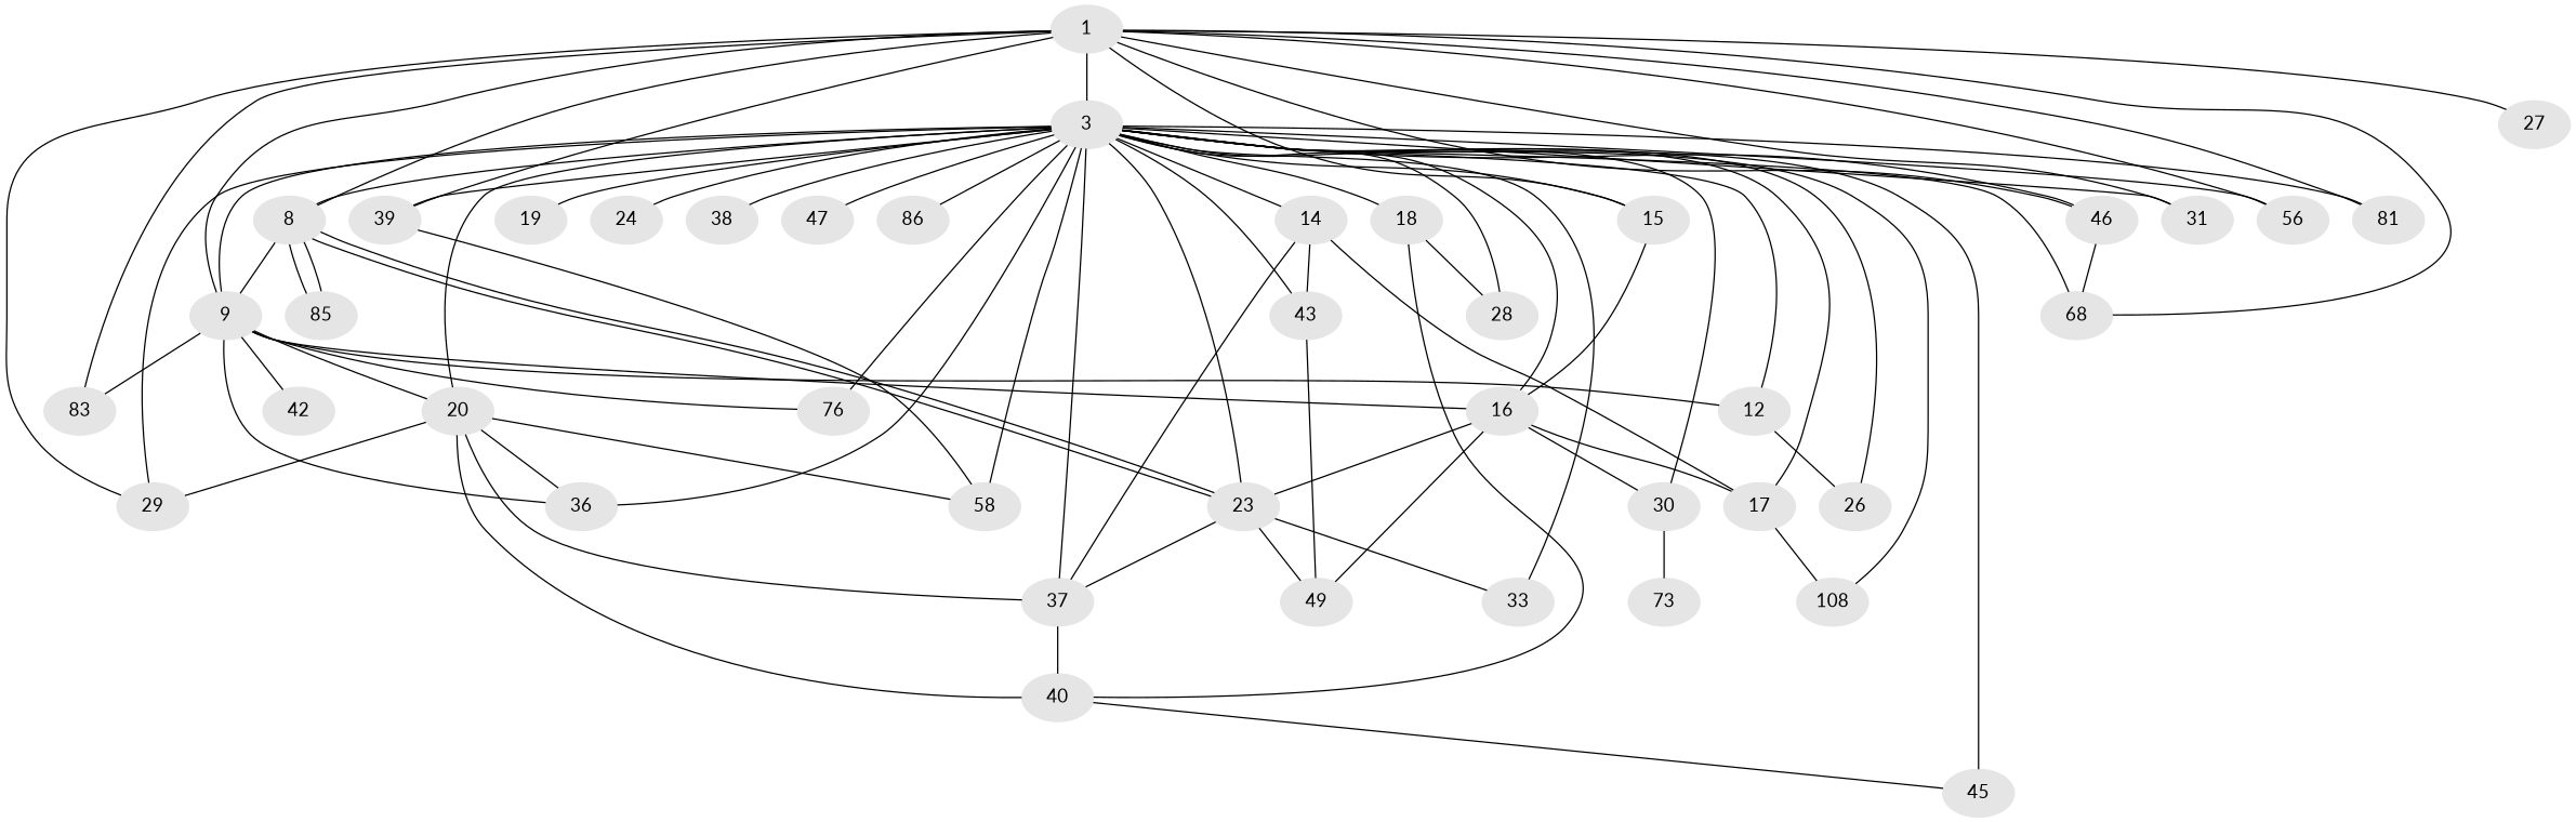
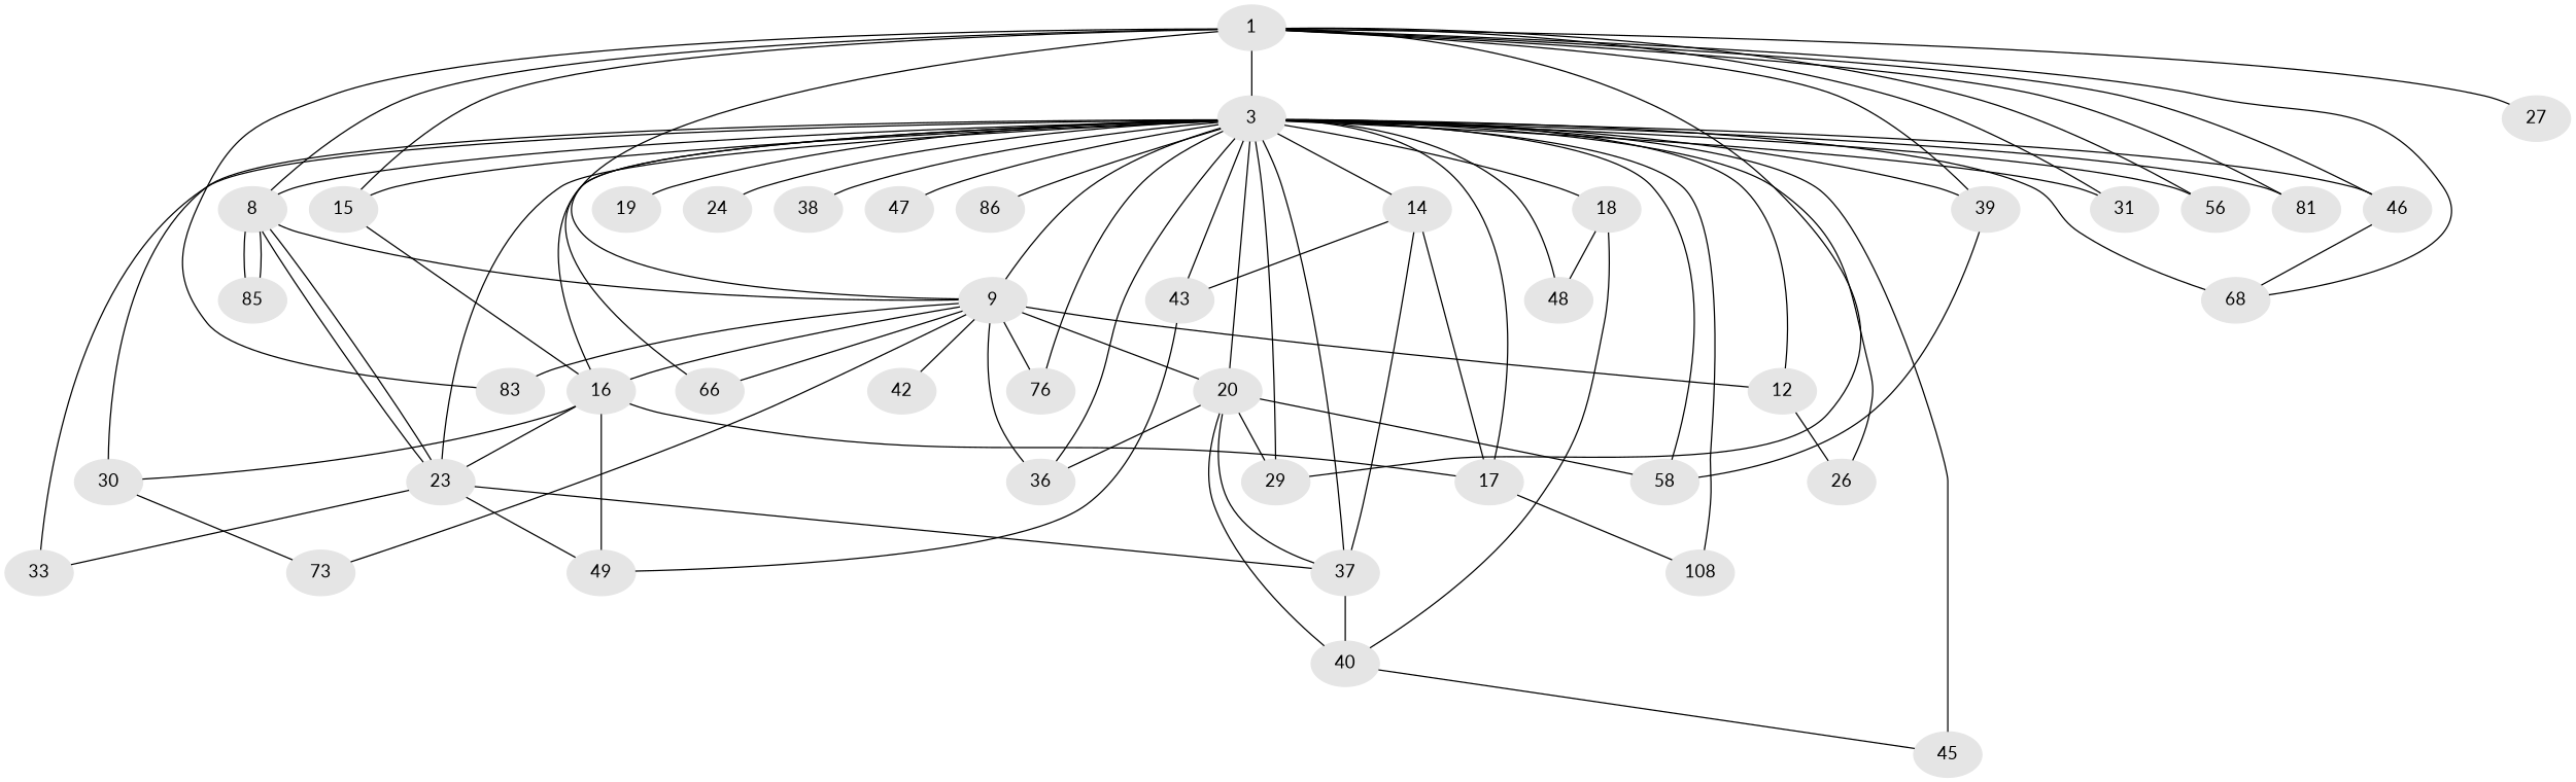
  graph {
    fontname=Lato
    node [color=gray90 fontname=Lato style=filled]
    edge [fontname=Lato]
    1 [super="+2+84+11"]
    3 [super="+72+4+53+44+35"]
    8
    9
    15 [super="+55"]
    27
    29 [super="+102"]
    31
    39 [super="+52"]
    46 [super="+101+54+69+77"]
    56 [super="+99"]
    68
    81
    83
    12
    14 [super="+82"]
    16 [super="+32"]
    17
    18
    19
    20 [super="+22"]
    23 [super="+65+59"]
    24
    26
    30 [super="+80"]
    33
    36 [super="+74"]
    37 [super="+106+61"]
    38
    43
    45 [super="+90+100+75"]
    47
-   48 [label=28]
+   48
    58 [super="+67+104+96+88"]
+   66
    76 [super="+78"]
    86
    108
    85
    42
    73
    49 [super="+71"]
    40
    1 -- 3 [weight=16]
    1 -- 8 [weight=2]
    1 -- 9 [weight=2]
    1 -- 15
    1 -- 27
    1 -- 29
    1 -- 31
    1 -- 39
    1 -- 46
    1 -- 56
    1 -- 68
    1 -- 81
    1 -- 83
    3 -- 8 [weight=7]
    3 -- 9 [weight=7]
    3 -- 15 [weight=2]
    3 -- 29
    3 -- 31
    3 -- 39 [weight=3]
    3 -- 46 [weight=4]
    3 -- 56 [weight=2]
    3 -- 68 [weight=2]
    3 -- 81
    3 -- 12
    3 -- 14 [weight=3]
    3 -- 16 [weight=2]
    3 -- 17 [weight=2]
    3 -- 18 [weight=2]
    3 -- 19 [weight=2]
    3 -- 20 [weight=4]
    3 -- 23 [weight=2]
    3 -- 24 [weight=2]
    3 -- 26
    3 -- 30 [weight=3]
    3 -- 33 [weight=2]
    3 -- 36
    3 -- 37 [weight=2]
    3 -- 38 [weight=2]
    3 -- 43
    3 -- 45 [weight=4]
    3 -- 47 [weight=2]
    3 -- 48
    3 -- 58 [weight=6]
+   3 -- 66
    3 -- 76 [weight=2]
    3 -- 86
    3 -- 108
    8 -- 9
    8 -- 23
    8 -- 23
    8 -- 85
    8 -- 85
    9 -- 83
    9 -- 12
    9 -- 16
    9 -- 20
    9 -- 36
+   9 -- 66
    9 -- 76
    9 -- 42
+   9 -- 73
    15 -- 16
    39 -- 58
    46 -- 68
    12 -- 26
    14 -- 17
    14 -- 37
    14 -- 43
    16 -- 17
    16 -- 23
    16 -- 30
    16 -- 49
    17 -- 108
    18 -- 48
    18 -- 40
    20 -- 29
    20 -- 36
    20 -- 37
    20 -- 58
    20 -- 40 [weight=2]
    23 -- 33
    23 -- 37
    23 -- 49
    30 -- 73
    37 -- 40
    43 -- 49
    40 -- 45
  }
